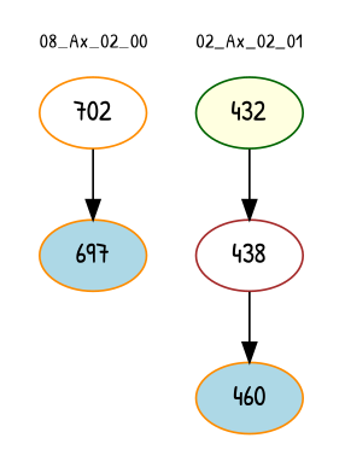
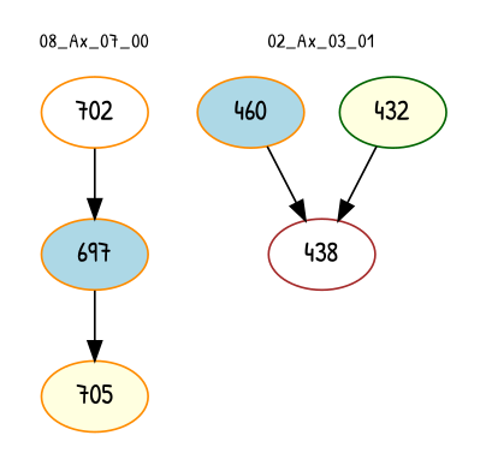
  digraph {
    fontname="Patrick Hand"
    node [color=darkorange fillcolor=lightblue fontname="Patrick Hand" style=filled]
    edge [color=black fontname="Patrick Hand"]
    n1 [label=697]
+   n2 [fillcolor=lightyellow label=705]
    n3 [fillcolor=white label=702]
    n4 [color=brown fillcolor=white label=438]
    n5 [color=darkgreen fillcolor=lightyellow label=432]
    n6 [label=460]
    subgraph cluster_1 {
      color=white
      fontsize=10
-     label="08_Ax_02_00"
+     label="08_Ax_07_00"
      n1
+     n2
      n3
    }
    subgraph cluster_2 {
      color=white
      fontsize=10
-     label="02_Ax_02_01"
+     label="02_Ax_03_01"
      n4
      n5
      n6
    }
+   n1 -> n2
    n3 -> n1
-   n4 -> n6
+   n6 -> n4
    n5 -> n4
  }
